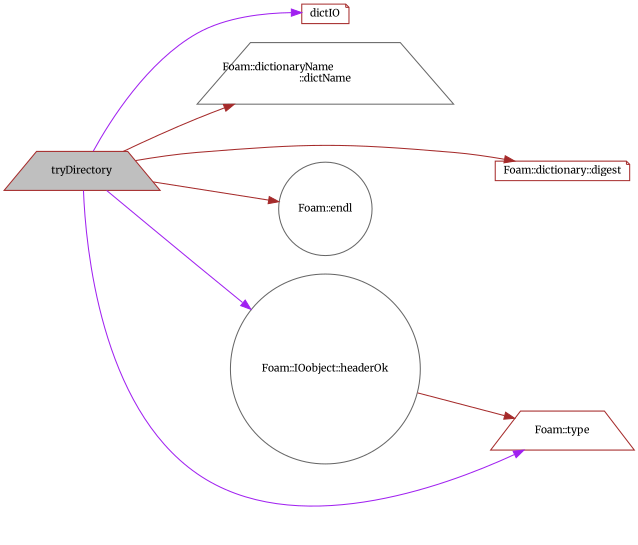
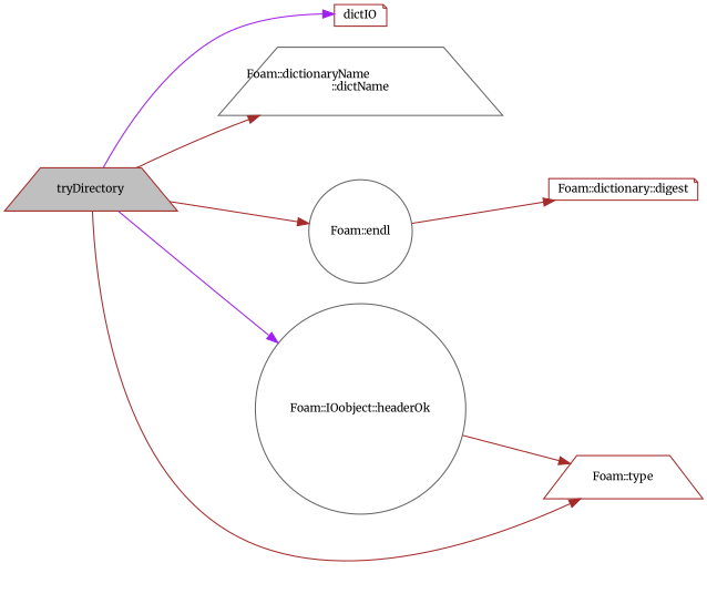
  digraph {
    fontname=Merriweather
    rankdir=LR
    node [color=brown fontname=Merriweather fontsize=10 shape=trapezium]
    edge [color=brown fontname=Merriweather fontsize=10 labelfontname=Helvetica labelfontsize=10 style=solid]
    n1 [fillcolor=grey75 fontcolor=black height=0.2 label=tryDirectory style=filled width=0.4]
    n2 [height=0.2 label=dictIO shape=note width=0.4]
    n3 [color=gray40 height=0.2 label="Foam::dictionaryName\l::dictName" width=0.4]
    n4 [height=0.2 label="Foam::dictionary::digest" shape=note width=0.4]
    n5 [color=gray40 height=0.2 label="Foam::endl" shape=circle width=0.4]
    n6 [color=gray40 height=0.2 label="Foam::IOobject::headerOk" shape=circle width=0.4]
    n7 [height=0.2 label="Foam::type" width=0.4]
    n1 -> n2 [color=purple]
    n1 -> n3
-   n1 -> n4
+   n5 -> n4
    n1 -> n5
    n1 -> n6 [color=purple]
-   n1 -> n7 [color=purple]
+   n1 -> n7
    n6 -> n7
  }
